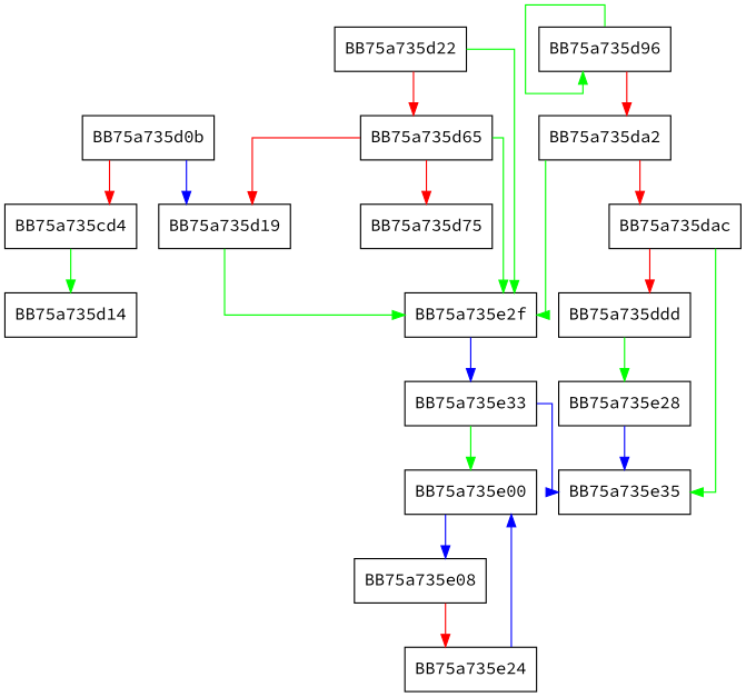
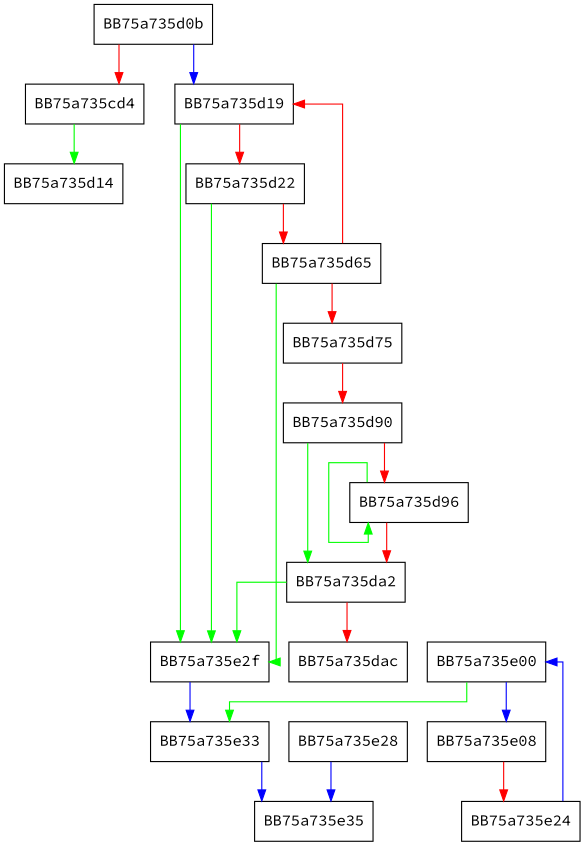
  digraph {
    fontname="Source Code Pro"
    splines=ortho
    node [fontname="Source Code Pro" shape=box]
    edge [color=red fontname="Source Code Pro"]
    BB75a735cd4
    BB75a735d14
    BB75a735d0b
    BB75a735d19
    BB75a735e2f
    BB75a735d22
    BB75a735e33
    BB75a735d65
    BB75a735e35
    BB75a735d75
+   BB75a735d90
    BB75a735da2
    BB75a735d96
    BB75a735dac
-   BB75a735ddd
    BB75a735e28
    BB75a735e00
    BB75a735e08
    BB75a735e24
    BB75a735cd4 -> BB75a735d14 [color=green]
    BB75a735d0b -> BB75a735cd4
    BB75a735d0b -> BB75a735d19 [color=blue]
    BB75a735d19 -> BB75a735e2f [color=green]
+   BB75a735d19 -> BB75a735d22
    BB75a735e2f -> BB75a735e33 [color=blue]
    BB75a735d22 -> BB75a735e2f [color=green]
    BB75a735d22 -> BB75a735d65
    BB75a735e33 -> BB75a735e35 [color=blue]
    BB75a735d65 -> BB75a735d19
    BB75a735d65 -> BB75a735e2f [color=green]
    BB75a735d65 -> BB75a735d75
+   BB75a735d75 -> BB75a735d90
+   BB75a735d90 -> BB75a735da2 [color=green]
+   BB75a735d90 -> BB75a735d96
    BB75a735da2 -> BB75a735e2f [color=green]
    BB75a735da2 -> BB75a735dac
    BB75a735d96 -> BB75a735da2
    BB75a735d96 -> BB75a735d96 [color=green]
-   BB75a735dac -> BB75a735e35 [color=green]
-   BB75a735dac -> BB75a735ddd
-   BB75a735ddd -> BB75a735e28 [color=green]
    BB75a735e28 -> BB75a735e35 [color=blue]
-   BB75a735e33 -> BB75a735e00 [color=green]
+   BB75a735e00 -> BB75a735e33 [color=green]
    BB75a735e00 -> BB75a735e08 [color=blue]
    BB75a735e08 -> BB75a735e24
    BB75a735e24 -> BB75a735e00 [color=blue]
  }
